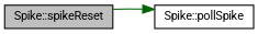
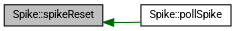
  digraph {
    rankdir=LR
    fontname=Roboto
    node [color=black fontname=Roboto fontsize=10 shape=record style=filled]
    n1 [fillcolor=grey75 fontcolor=black height=0.2 label="Spike::spikeReset" width=0.4]
    n2 [fillcolor=white height=0.2 label="Spike::pollSpike" width=0.4]
-   n2 -> n1 [color=darkgreen dir=back fontname=Roboto fontsize=10 labelfontname=Helvetica labelfontsize=10 style=solid]
+   n1 -> n2 [color=darkgreen dir=back fontname=Roboto fontsize=10 labelfontname=Helvetica labelfontsize=10 style=solid]
  }
